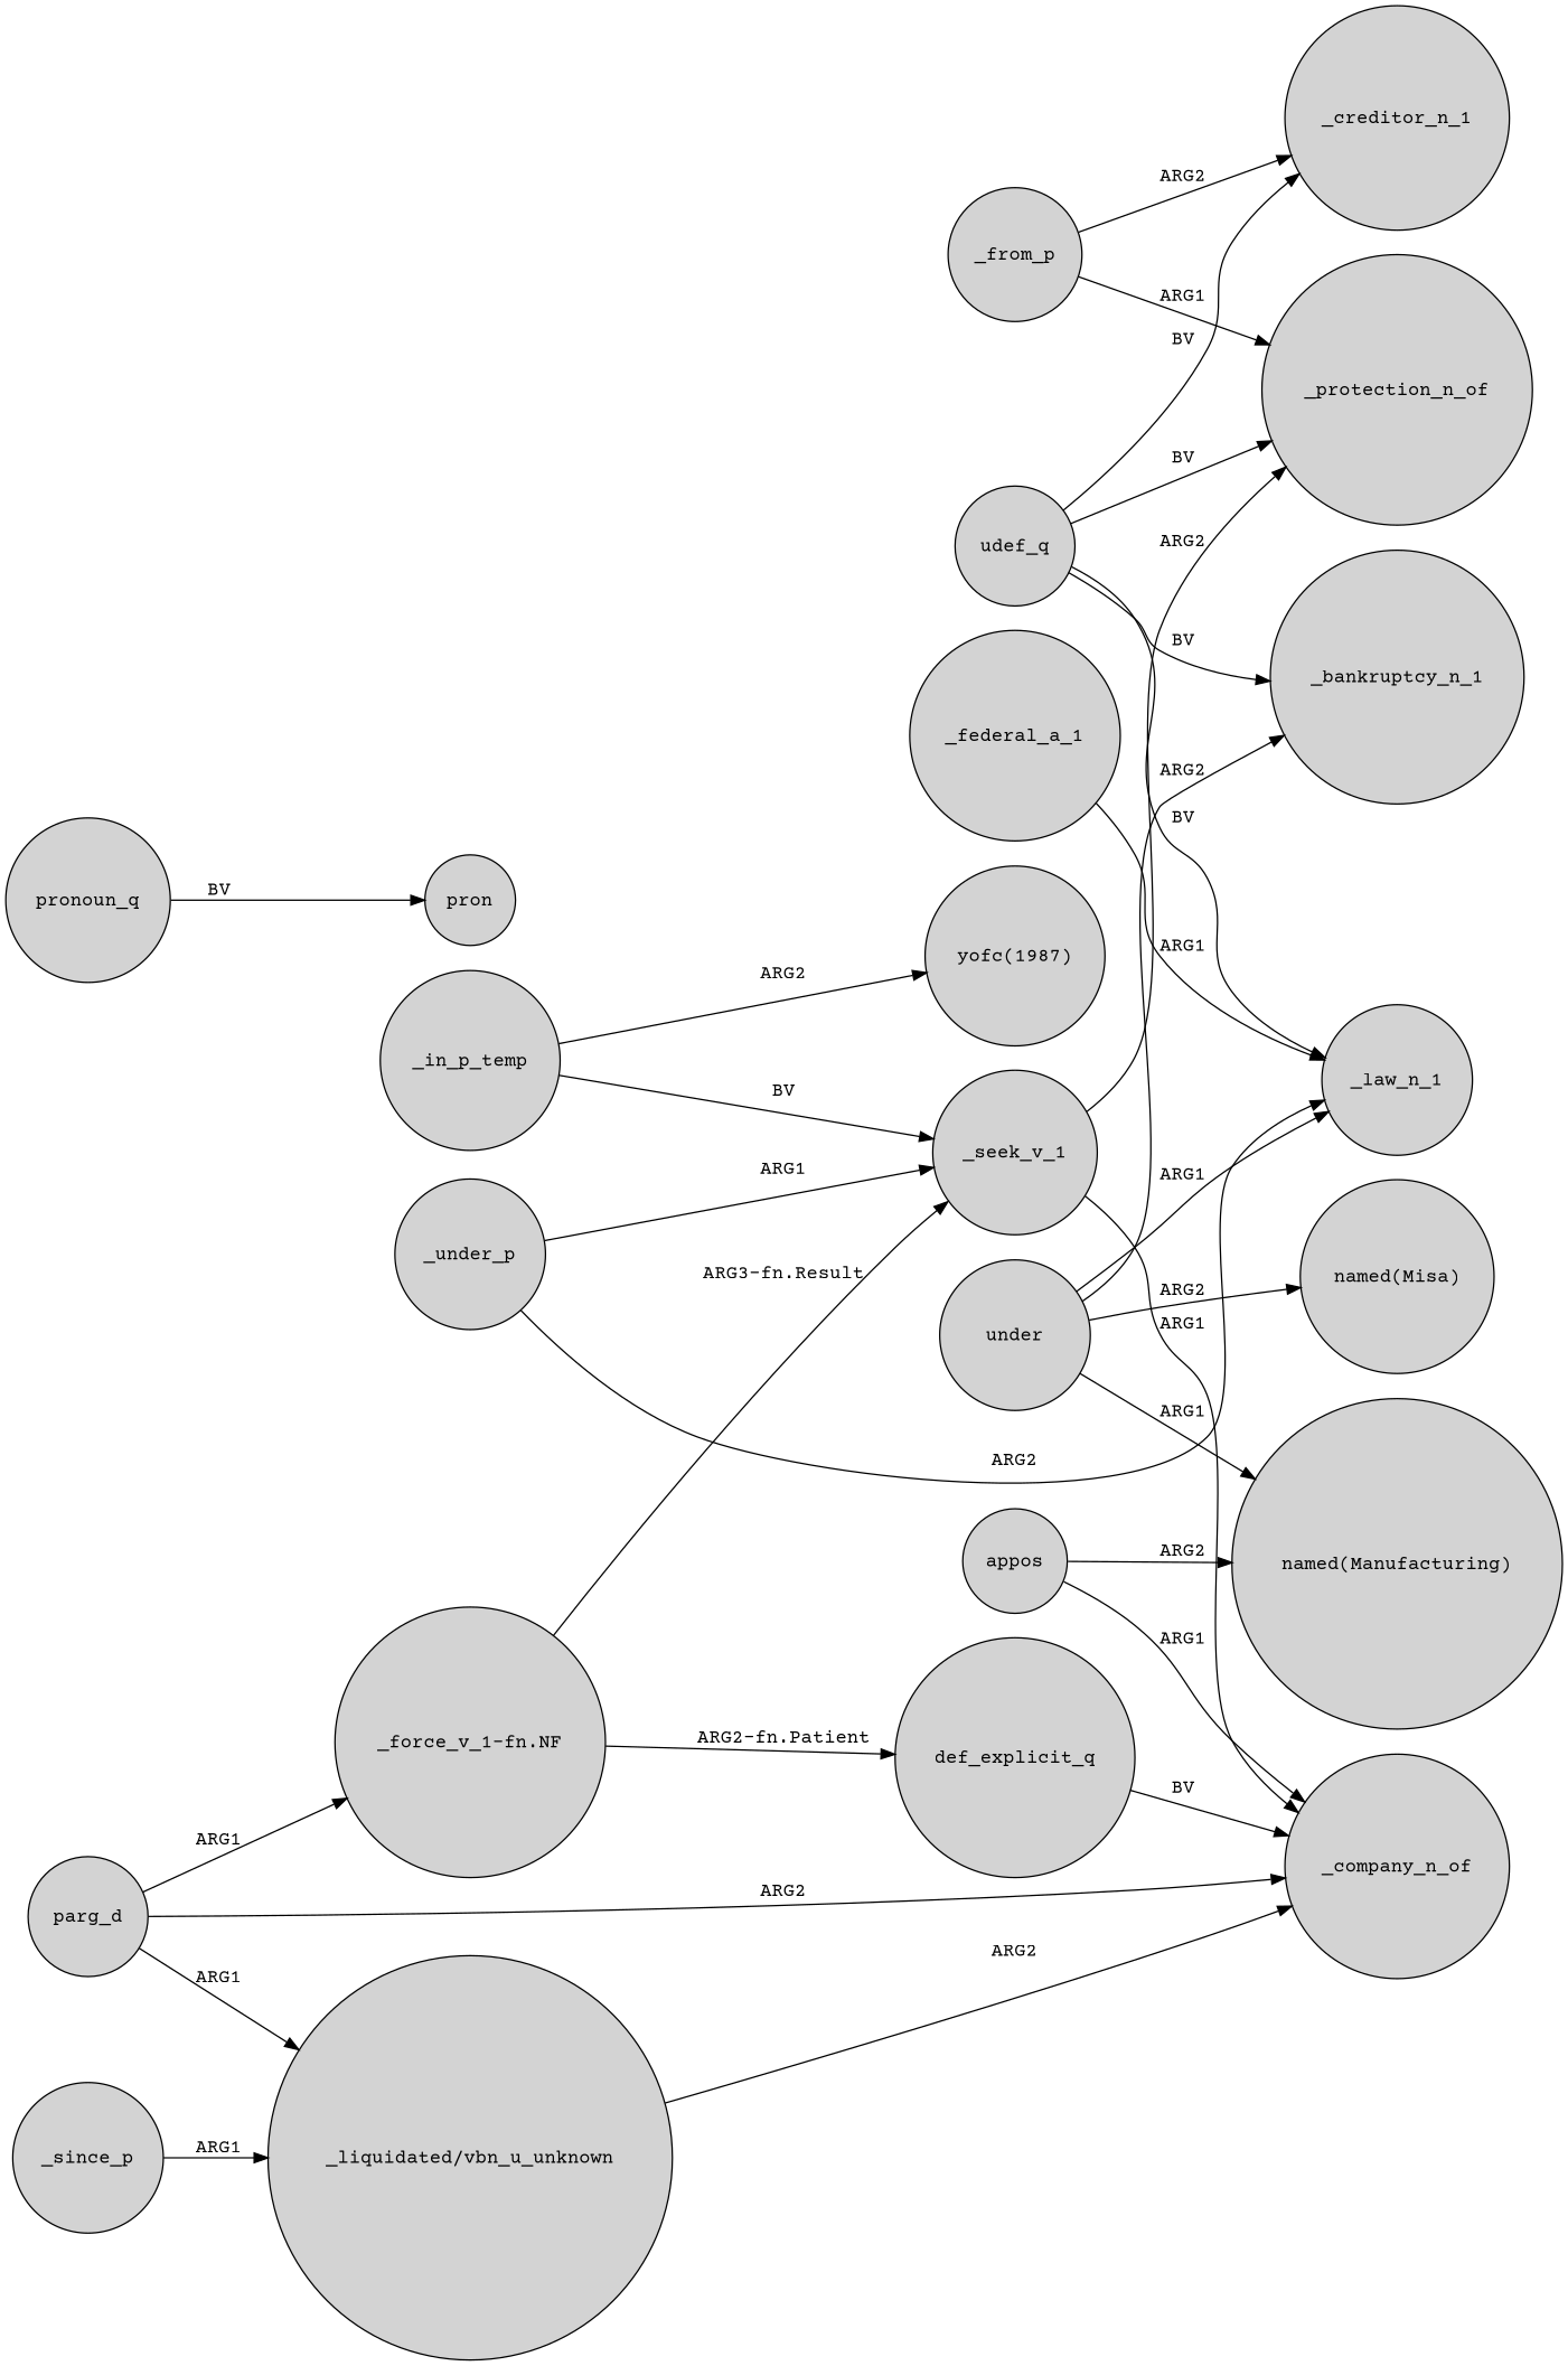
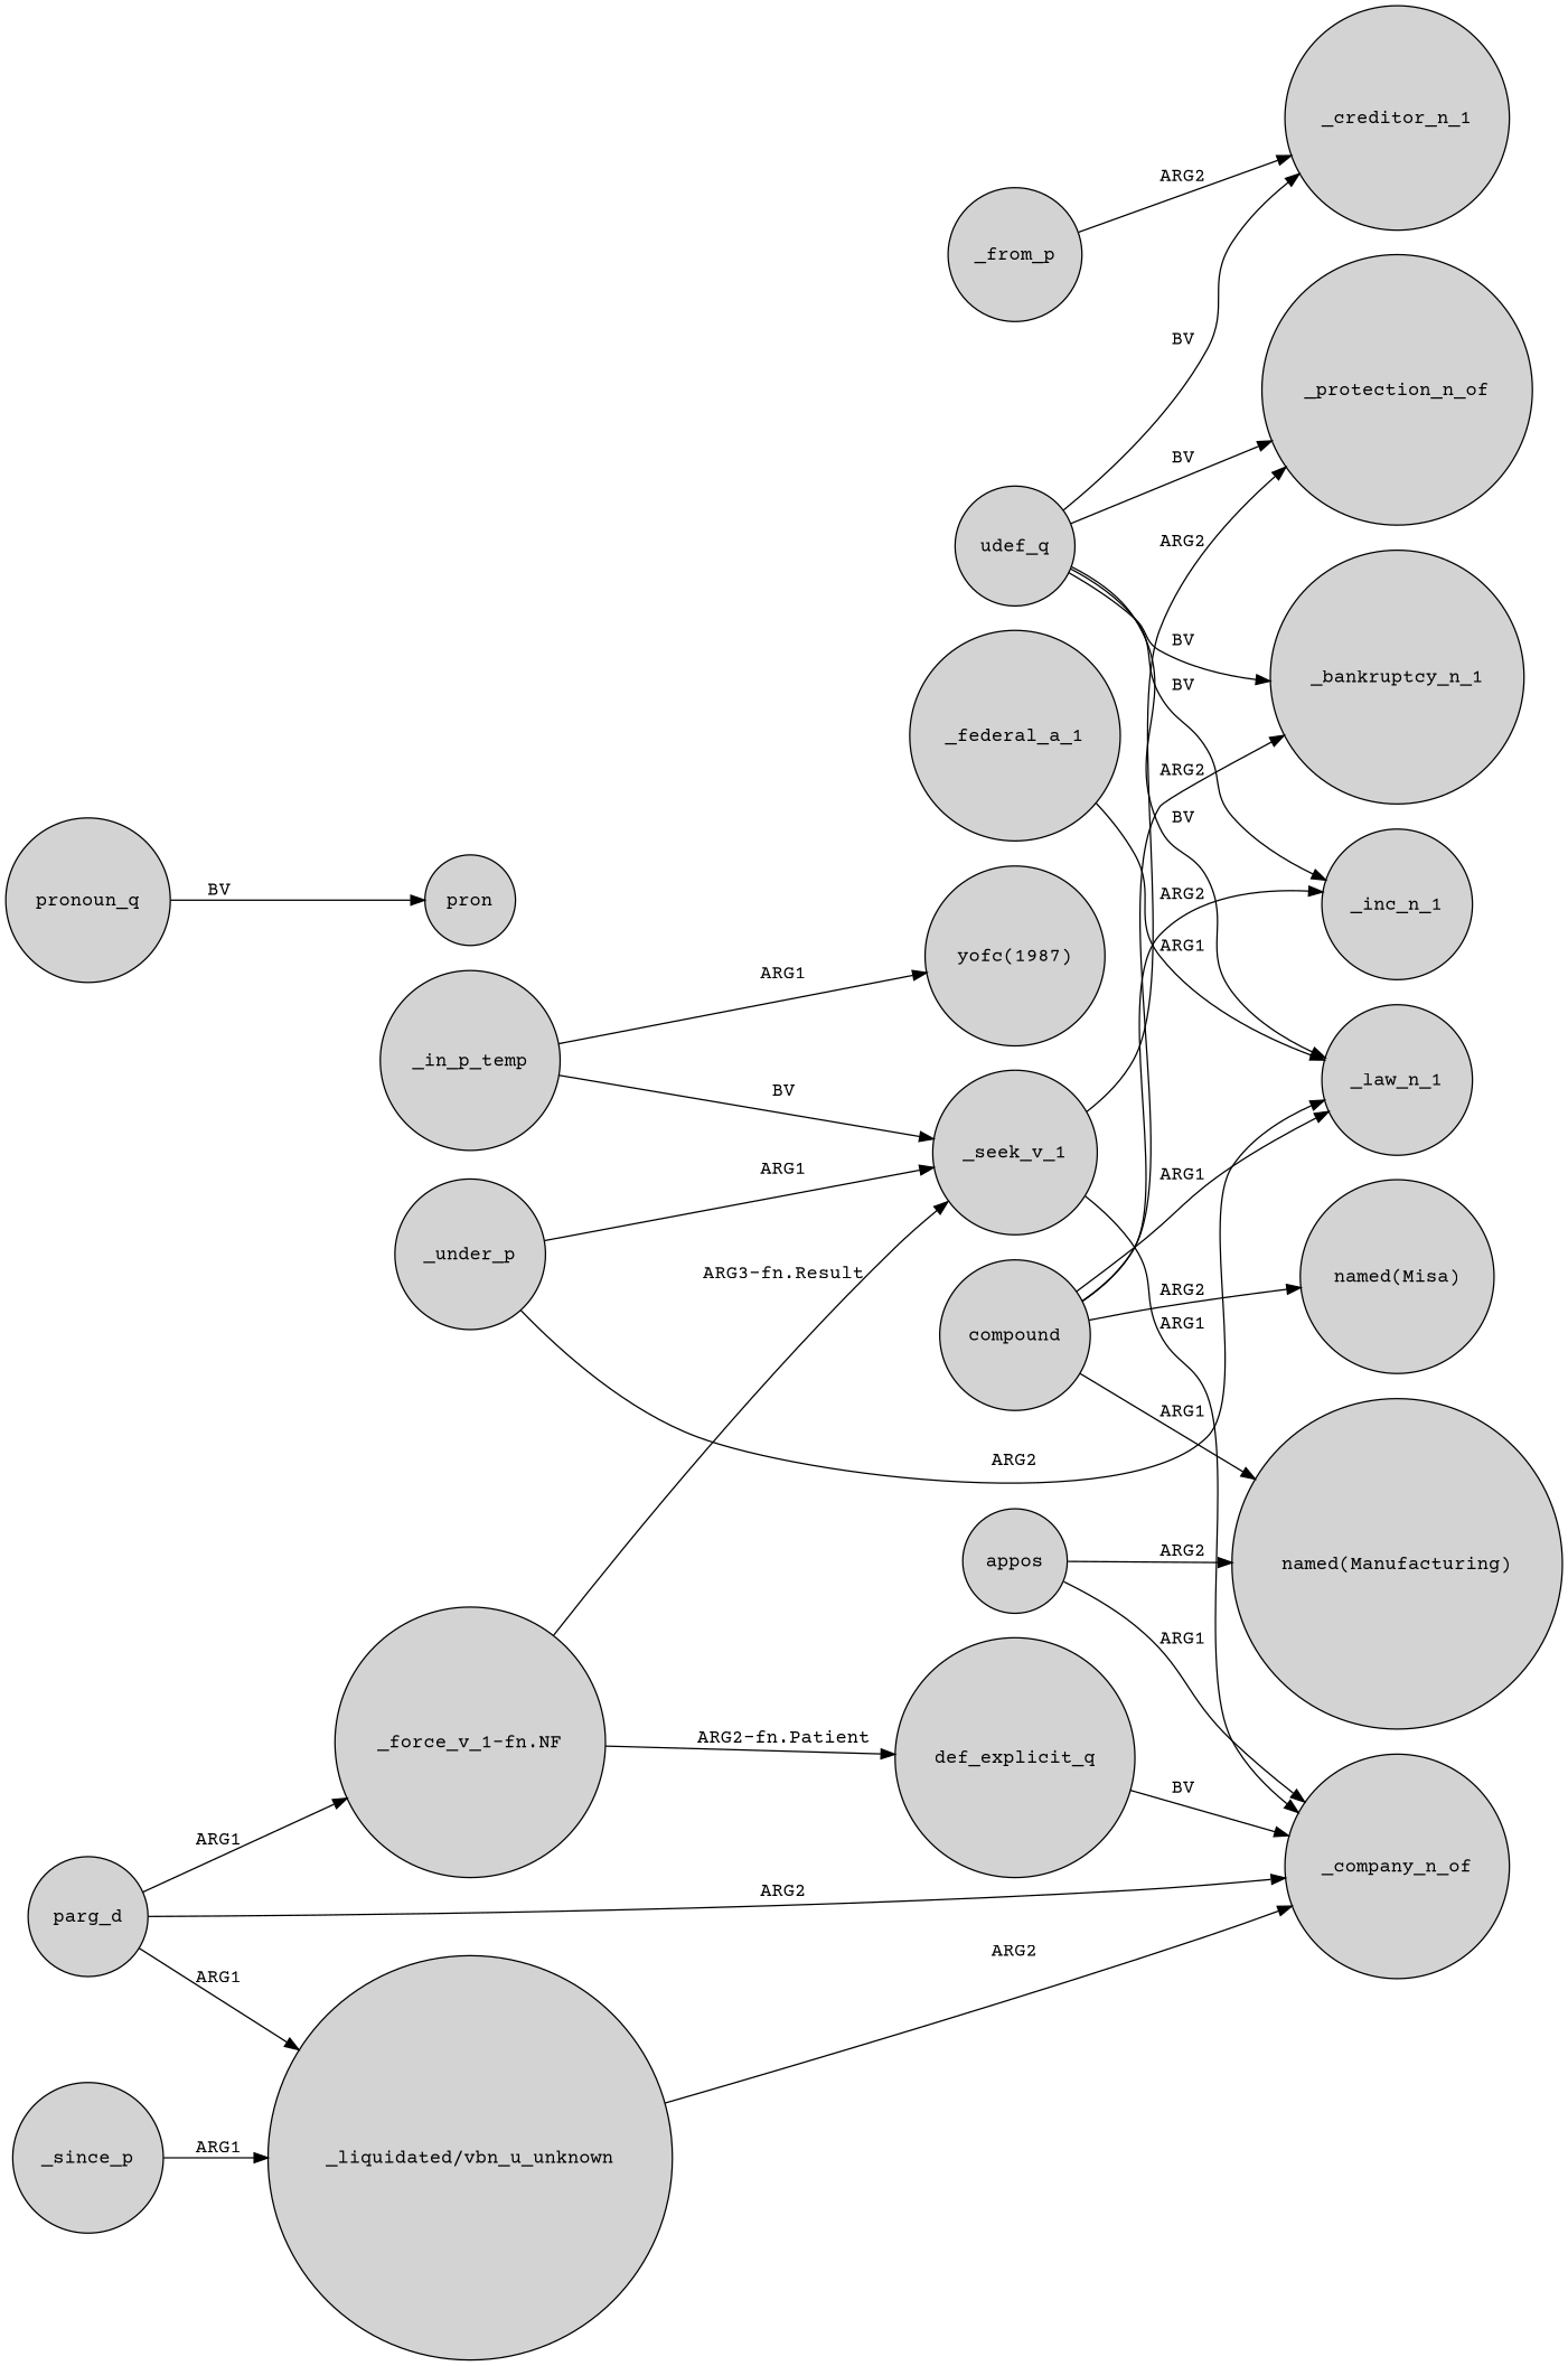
  digraph {
    fontname="Courier Prime"
    rankdir=LR
    node [fontname="Courier Prime" shape=circle style=filled]
    edge [fontname="Courier Prime"]
    _seek_v_1
    _protection_n_of
    _company_n_of
    _in_p_temp
    "yofc(1987)"
    udef_q
+   _inc_n_1
    _bankruptcy_n_1
    _law_n_1
    _creditor_n_1
-   compound [label=under]
+   compound
    "named(Manufacturing)"
    "named(Misa)"
    "_force_v_1-fn.NF"
    def_explicit_q
    _under_p
    _since_p
    "_liquidated/vbn_u_unknown"
    pronoun_q
    pron
    parg_d
    appos
    _from_p
    _federal_a_1
    _seek_v_1 -> _protection_n_of [label=ARG2]
    _seek_v_1 -> _company_n_of [label=ARG1]
    _in_p_temp -> _seek_v_1 [label=BV]
-   _in_p_temp -> "yofc(1987)" [label=ARG2]
+   _in_p_temp -> "yofc(1987)" [label=ARG1]
    udef_q -> _protection_n_of [label=BV]
+   udef_q -> _inc_n_1 [label=BV]
    udef_q -> _bankruptcy_n_1 [label=BV]
    udef_q -> _law_n_1 [label=BV]
    udef_q -> _creditor_n_1 [label=BV]
+   compound -> _inc_n_1 [label=ARG2]
    compound -> _bankruptcy_n_1 [label=ARG2]
    compound -> _law_n_1 [label=ARG1]
    compound -> "named(Manufacturing)" [label=ARG1]
    compound -> "named(Misa)" [label=ARG2]
    "_force_v_1-fn.NF" -> _seek_v_1 [label="ARG3-fn.Result"]
    "_force_v_1-fn.NF" -> def_explicit_q [label="ARG2-fn.Patient"]
    def_explicit_q -> _company_n_of [label=BV]
    _under_p -> _seek_v_1 [label=ARG1]
    _under_p -> _law_n_1 [label=ARG2]
    _since_p -> "_liquidated/vbn_u_unknown" [label=ARG1]
    "_liquidated/vbn_u_unknown" -> _company_n_of [label=ARG2]
    pronoun_q -> pron [label=BV]
    parg_d -> _company_n_of [label=ARG2]
    parg_d -> "_force_v_1-fn.NF" [label=ARG1]
    parg_d -> "_liquidated/vbn_u_unknown" [label=ARG1]
    appos -> _company_n_of [label=ARG1]
    appos -> "named(Manufacturing)" [label=ARG2]
-   _from_p -> _protection_n_of [label=ARG1]
    _from_p -> _creditor_n_1 [label=ARG2]
    _federal_a_1 -> _law_n_1 [label=ARG1]
  }
